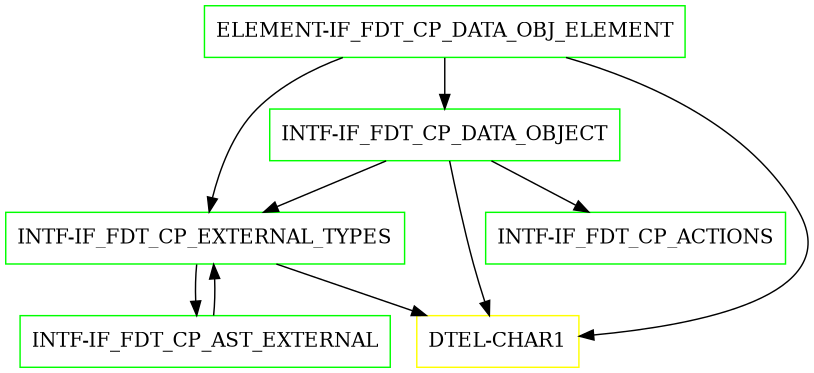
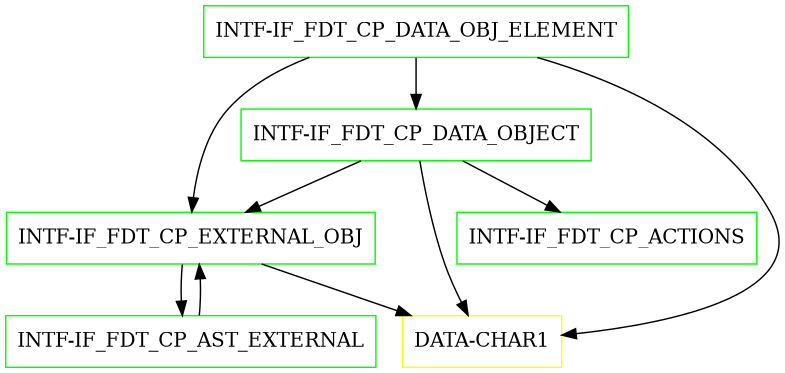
  digraph {
    node [color=green shape=box]
-   "INTF-IF_FDT_CP_DATA_OBJ_ELEMENT" [label="ELEMENT-IF_FDT_CP_DATA_OBJ_ELEMENT"]
+   "INTF-IF_FDT_CP_DATA_OBJ_ELEMENT"
    "INTF-IF_FDT_CP_DATA_OBJECT"
-   "INTF-IF_FDT_CP_EXTERNAL_TYPES"
-   "DTEL-CHAR1" [color=yellow]
+   "INTF-IF_FDT_CP_EXTERNAL_TYPES" [label="INTF-IF_FDT_CP_EXTERNAL_OBJ"]
+   "DTEL-CHAR1" [color=yellow label="DATA-CHAR1"]
    "INTF-IF_FDT_CP_ACTIONS"
    n6 [label="INTF-IF_FDT_CP_AST_EXTERNAL"]
    "INTF-IF_FDT_CP_DATA_OBJ_ELEMENT" -> "INTF-IF_FDT_CP_DATA_OBJECT"
    "INTF-IF_FDT_CP_DATA_OBJ_ELEMENT" -> "INTF-IF_FDT_CP_EXTERNAL_TYPES"
    "INTF-IF_FDT_CP_DATA_OBJ_ELEMENT" -> "DTEL-CHAR1"
    "INTF-IF_FDT_CP_DATA_OBJECT" -> "INTF-IF_FDT_CP_EXTERNAL_TYPES"
    "INTF-IF_FDT_CP_DATA_OBJECT" -> "DTEL-CHAR1"
    "INTF-IF_FDT_CP_DATA_OBJECT" -> "INTF-IF_FDT_CP_ACTIONS"
    "INTF-IF_FDT_CP_EXTERNAL_TYPES" -> "DTEL-CHAR1"
    "INTF-IF_FDT_CP_EXTERNAL_TYPES" -> n6
    n6 -> "INTF-IF_FDT_CP_EXTERNAL_TYPES"
  }
